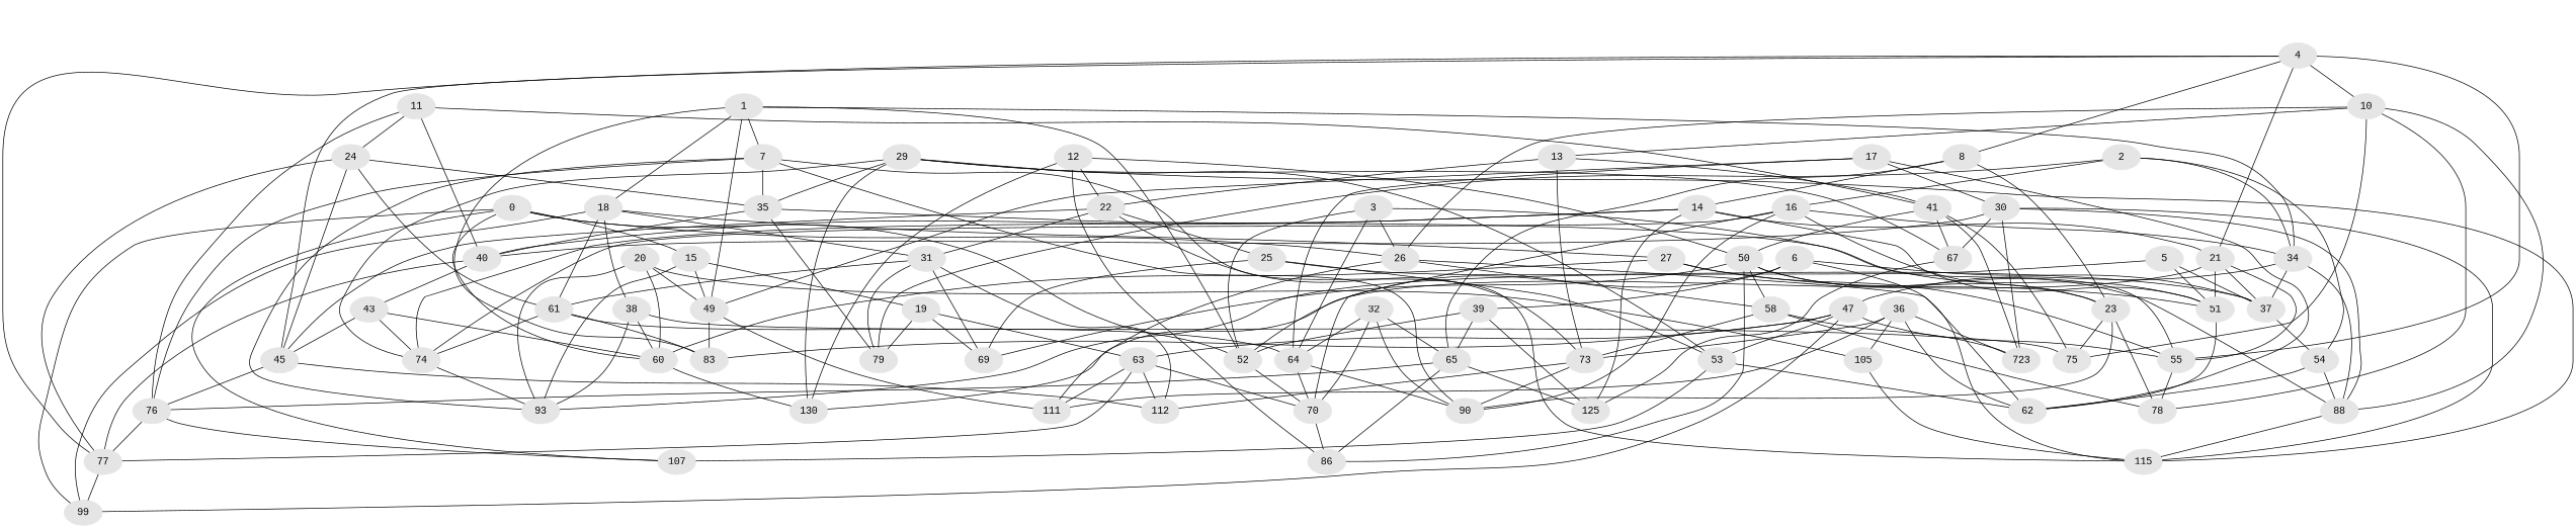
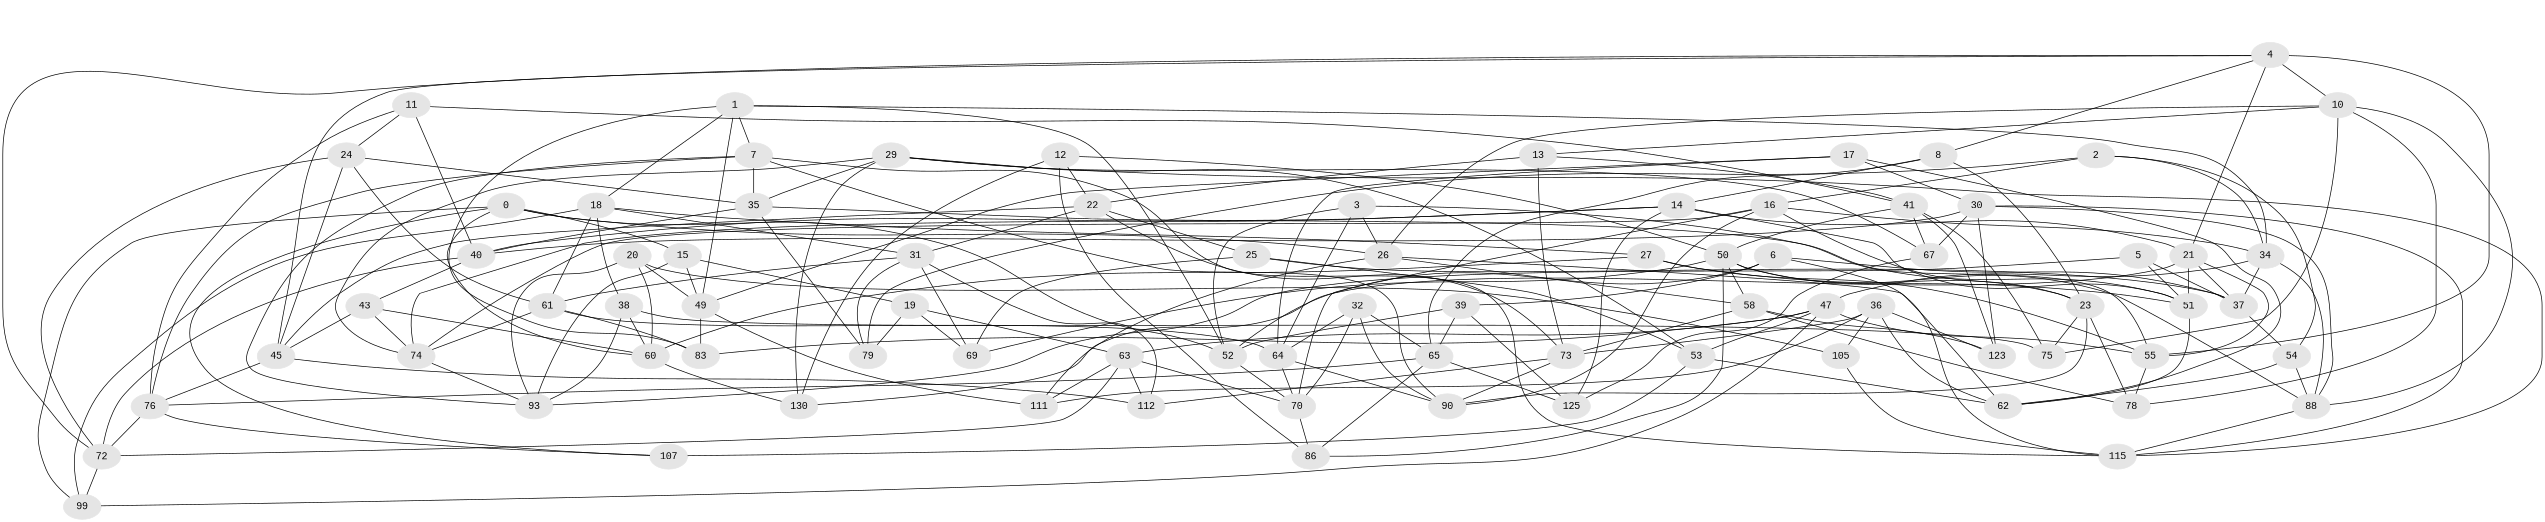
  graph {
    fontname="Liberation Mono"
    node [color=gray90 fontname="Liberation Mono" style=filled]
    edge [fontname="Liberation Mono"]
    1 [super="+28"]
    7 [super="+95"]
    18 [super="+56"]
    34 [super="+118"]
    49 [super="+97"]
    52 [super="+116"]
    83
    93 [super="+128"]
    115 [super="+121"]
    35 [super="+104"]
    76 [super="+81"]
    90 [super="+124"]
    99
    27
    31 [super="+46"]
    38
    61 [super="+72"]
    37 [super="+117"]
    88 [super="+126"]
    47 [super="+119"]
    111
    70 [super="+114"]
    16 [super="+109"]
    23 [super="+84"]
    74 [super="+113"]
    2
    54
    79
    62 [super="+66"]
    26 [super="+98"]
    58 [super="+103"]
    3
    55 [super="+59"]
    64 [super="+94"]
    78
    4 [super="+42"]
    8
    10 [super="+87"]
    21 [super="+91"]
    45 [super="+110"]
-   77 [super="+100"]
+   77 [super="+100" label=72]
    14 [super="+108"]
    65 [super="+96"]
    13
    75
    51 [super="+127"]
    130
    112
    5
    6
    39
    125
    40 [super="+122"]
    107
    86
    n56 [label=0 super="+44"]
    15
    60 [super="+68"]
    19
    41 [super="+101"]
    22 [super="+57"]
    73 [super="+80"]
    24 [super="+33"]
    11
    43
    50 [super="+89"]
    67
-   123 [label=723]
+   123
    25
    12
    69
    63 [super="+82"]
    17 [super="+48"]
    30 [super="+129"]
    20 [super="+92"]
    105
    53 [super="+102"]
    29 [super="+71"]
    32
    36 [super="+85"]
    1 -- 7
    1 -- 18
    1 -- 34
    1 -- 49
    1 -- 52
    1 -- 83
    7 -- 93
    7 -- 115
    7 -- 35
    7 -- 76
    7 -- 90
    18 -- 99
    18 -- 27
    18 -- 31
    18 -- 38
    18 -- 61
    34 -- 37
    34 -- 88
    34 -- 47
    49 -- 83
    49 -- 111
    52 -- 70
    35 -- 79
    35 -- 51
    35 -- 40
    76 -- 77
    76 -- 107
    27 -- 55
    27 -- 51
    27 -- 60
    31 -- 61
    31 -- 79
    31 -- 112
    31 -- 69
    38 -- 93
    38 -- 75
    38 -- 60
    61 -- 83
    61 -- 74
    61 -- 64
    37 -- 54
    88 -- 115
    47 -- 83
    47 -- 99
    47 -- 55
    47 -- 63
    47 -- 53
    70 -- 86
    16 -- 34
    16 -- 90
    16 -- 70
    16 -- 23
    16 -- 74
    23 -- 90
    23 -- 78
    23 -- 75
    74 -- 93
    2 -- 34
    2 -- 16
    2 -- 54
    2 -- 79
    54 -- 88
    54 -- 62
    26 -- 111
    26 -- 62
    26 -- 58
    58 -- 78
    58 -- 73
    58 -- 123
    3 -- 52
    3 -- 26
    3 -- 55
    3 -- 64
    55 -- 78
    64 -- 90
    64 -- 70
    4 -- 55
    4 -- 8
    4 -- 10
    4 -- 21
    4 -- 45
    4 -- 77
    8 -- 23
    8 -- 14
    8 -- 65
    10 -- 88
    10 -- 26
    10 -- 78
    10 -- 13
    10 -- 75
    21 -- 37
    21 -- 55
    21 -- 51
    21 -- 130
    45 -- 76
    45 -- 112
    77 -- 99
    14 -- 74
    14 -- 21
    14 -- 51
    14 -- 125
    14 -- 40
    65 -- 76
    65 -- 125
    65 -- 86
    13 -- 41
    13 -- 22
    13 -- 73
    51 -- 62
    5 -- 93
    5 -- 37
    5 -- 51
    6 -- 52
    6 -- 115
    6 -- 37
    6 -- 39
    39 -- 52
    39 -- 65
    39 -- 125
    40 -- 77
    40 -- 43
    n56 -- 52
    n56 -- 99
    n56 -- 26
    n56 -- 107
    n56 -- 15
    n56 -- 60
    15 -- 49
    15 -- 93
    15 -- 19
    60 -- 130
    19 -- 79
    19 -- 69
    19 -- 63
    41 -- 75
    41 -- 50
    41 -- 67
    41 -- 123
    22 -- 31
    22 -- 45
    22 -- 73
    22 -- 25
    73 -- 90
    73 -- 112
    24 -- 35
    24 -- 61
    24 -- 45
    24 -- 77
    11 -- 76
    11 -- 40
    11 -- 41
    11 -- 24
    43 -- 74
    43 -- 45
    43 -- 60
    50 -- 88
    50 -- 23
    50 -- 58
    50 -- 86
    50 -- 69
    67 -- 125
    25 -- 37
    25 -- 69
    25 -- 53
    12 -- 130
    12 -- 86
    12 -- 22
    12 -- 50
    63 -- 111
    63 -- 70
    63 -- 77
    63 -- 112
    17 -- 49
    17 -- 62
    17 -- 64
    17 -- 30
    30 -- 115
    30 -- 88
    30 -- 40
    30 -- 67
    30 -- 123
    20 -- 49
    20 -- 93
    20 -- 60
    20 -- 105
    105 -- 115
    53 -- 62
    53 -- 107 [weight=2]
    29 -- 115
    29 -- 35
    29 -- 74
    29 -- 130
    29 -- 67
    29 -- 53
    32 -- 90
    32 -- 70
    32 -- 64
    32 -- 65
    36 -- 111
    36 -- 62
    36 -- 73
    36 -- 123
    36 -- 105
  }
